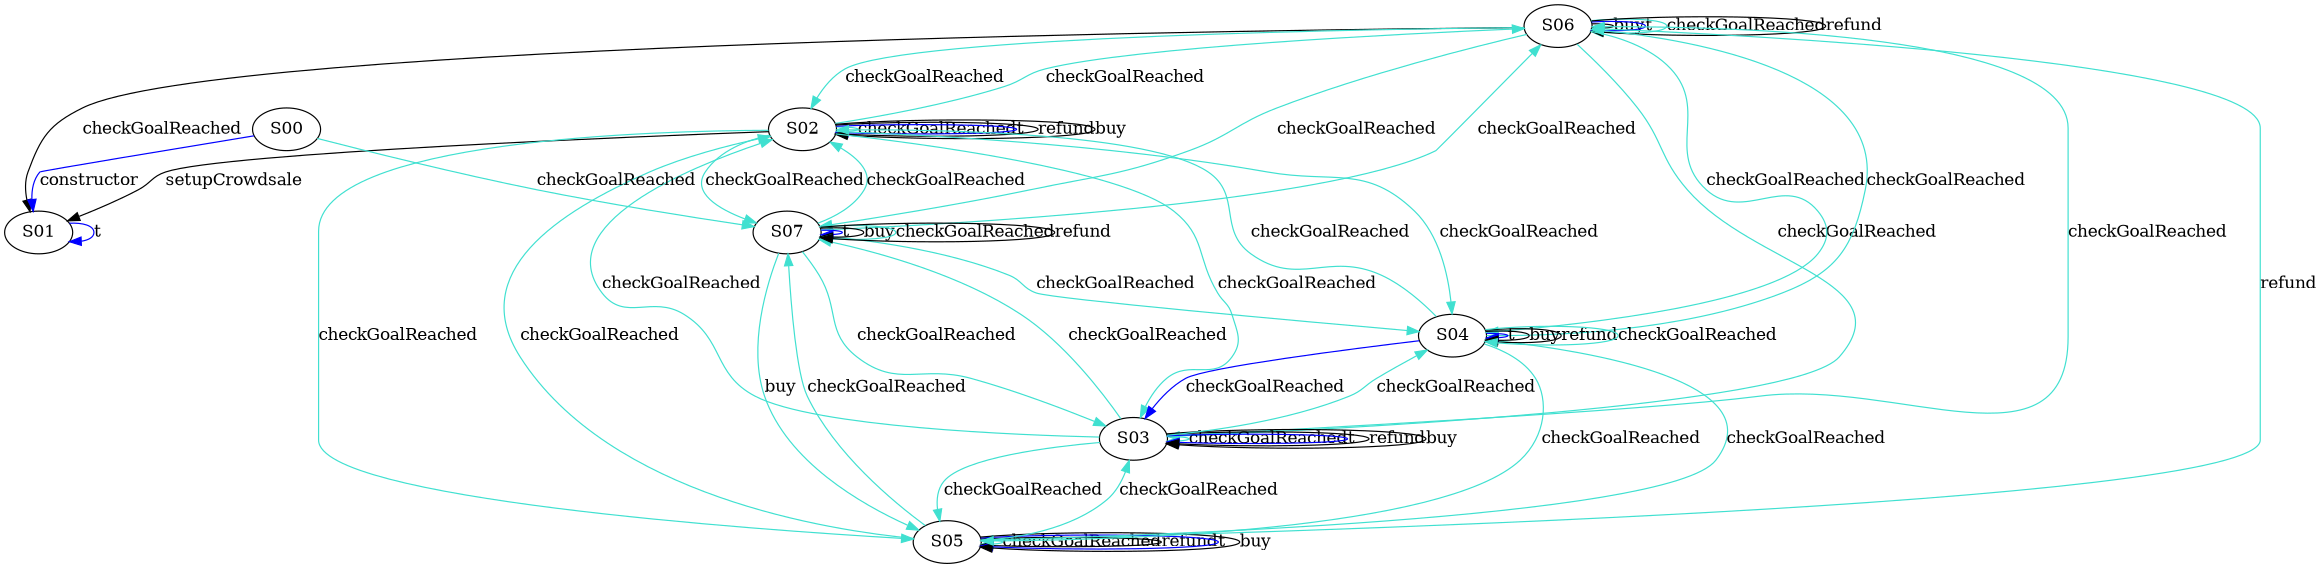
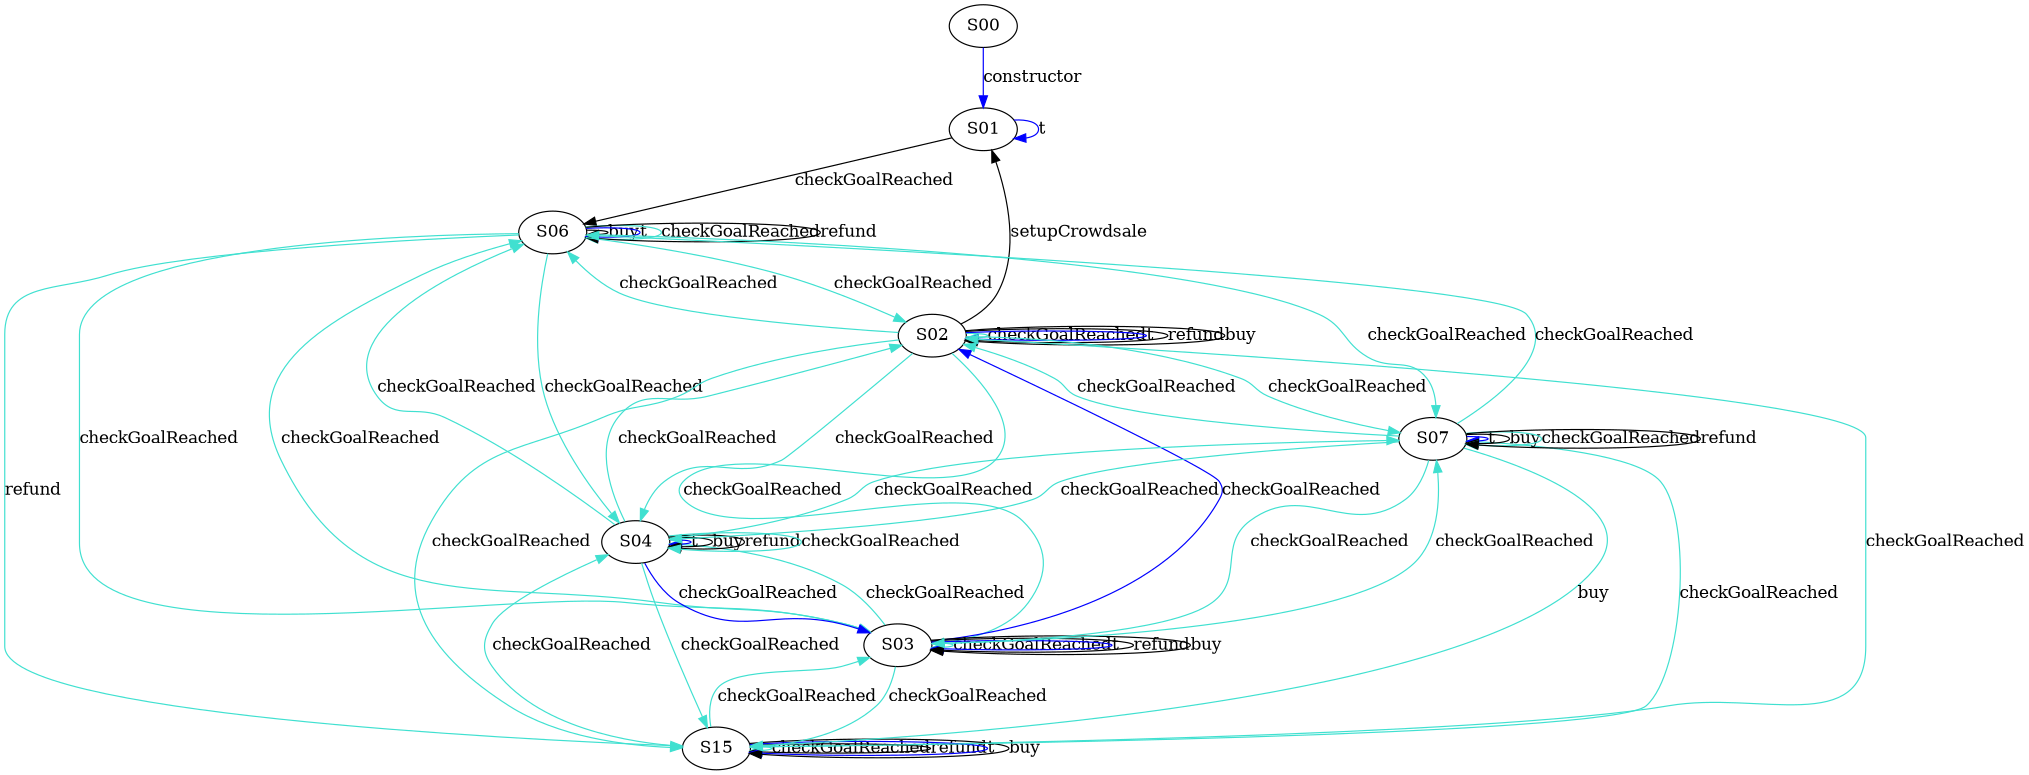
  digraph {
    edge [color=turquoise]
    S01
    S06
    S02
-   S05
+   S05 [label=S15]
    S03
    S04
    S07
    S00
    S01 -> S01 [color=blue label=t]
-   S06 -> S01 [color=black label=checkGoalReached]
+   S01 -> S06 [color=black label=checkGoalReached]
    S06 -> S06 [color=black label=buy]
    S06 -> S06 [color=blue label=t]
    S06 -> S06 [label=checkGoalReached]
    S06 -> S06 [color=black label=refund]
    S06 -> S02 [label=checkGoalReached]
    S06 -> S05 [label=refund]
    S06 -> S03 [label=checkGoalReached]
    S06 -> S04 [label=checkGoalReached]
    S06 -> S07 [label=checkGoalReached]
    S02 -> S01 [color=black label=setupCrowdsale]
    S02 -> S06 [label=checkGoalReached]
    S02 -> S02 [label=checkGoalReached]
    S02 -> S02 [color=blue label=t]
    S02 -> S02 [color=black label=refund]
    S02 -> S02 [color=black label=buy]
    S02 -> S05 [label=checkGoalReached]
    S02 -> S03 [label=checkGoalReached]
    S02 -> S04 [label=checkGoalReached]
    S02 -> S07 [label=checkGoalReached]
    S05 -> S02 [label=checkGoalReached]
    S05 -> S05 [label=checkGoalReached]
    S05 -> S05 [color=black label=refund]
    S05 -> S05 [color=blue label=t]
    S05 -> S05 [color=black label=buy]
    S05 -> S03 [label=checkGoalReached]
    S05 -> S04 [label=checkGoalReached]
    S05 -> S07 [label=checkGoalReached]
    S03 -> S06 [label=checkGoalReached]
-   S03 -> S02 [label=checkGoalReached]
+   S03 -> S02 [color=blue label=checkGoalReached]
    S03 -> S05 [label=checkGoalReached]
    S03 -> S03 [label=checkGoalReached]
    S03 -> S03 [color=blue label=t]
    S03 -> S03 [color=black label=refund]
    S03 -> S03 [color=black label=buy]
    S03 -> S04 [label=checkGoalReached]
    S03 -> S07 [label=checkGoalReached]
    S04 -> S06 [label=checkGoalReached]
    S04 -> S02 [label=checkGoalReached]
    S04 -> S05 [label=checkGoalReached]
    S04 -> S03 [color=blue label=checkGoalReached]
    S04 -> S04 [color=blue label=t]
    S04 -> S04 [color=black label=buy]
    S04 -> S04 [color=black label=refund]
    S04 -> S04 [label=checkGoalReached]
-   S00 -> S07 [label=checkGoalReached]
+   S04 -> S07 [label=checkGoalReached]
    S07 -> S06 [label=checkGoalReached]
    S07 -> S02 [label=checkGoalReached]
    S07 -> S05 [label=buy]
    S07 -> S03 [label=checkGoalReached]
    S07 -> S04 [label=checkGoalReached]
    S07 -> S07 [color=blue label=t]
    S07 -> S07 [color=black label=buy]
    S07 -> S07 [label=checkGoalReached]
    S07 -> S07 [color=black label=refund]
    S00 -> S01 [color=blue label=constructor]
  }
